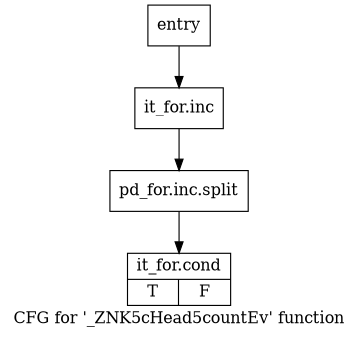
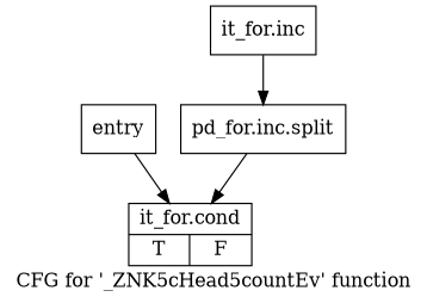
  digraph {
    label="CFG for '_ZNK5cHead5countEv' function"
    node [shape=record]
    n1 [label="{entry}"]
    n2 [label="{it_for.cond|{<s0>T|<s1>F}}"]
    n3 [label="{it_for.inc}"]
    n4 [label="{pd_for.inc.split}"]
-   n1 -> n3
+   n1 -> n2
    n3 -> n4
    n4 -> n2
  }
